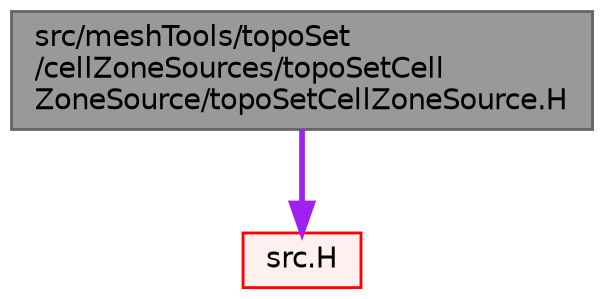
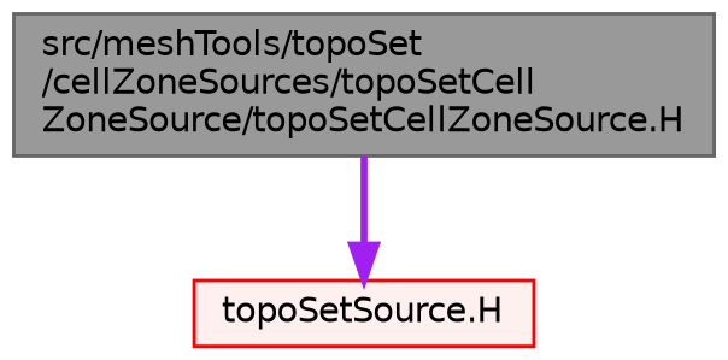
  digraph {
    node [fontname=Helvetica fontsize=10 shape=box style=filled]
    n1 [color=gray40 fillcolor=grey60 fontcolor=black height=0.2 label="src/meshTools/topoSet\l/cellZoneSources/topoSetCell\lZoneSource/topoSetCellZoneSource.H" width=0.4]
-   n2 [color=red fillcolor="#FFF0F0" height=0.2 label="src.H" width=0.4]
+   n2 [color=red fillcolor="#FFF0F0" height=0.2 label="topoSetSource.H" width=0.4]
    n1 -> n2 [color=purple fontname=Helvetica fontsize=10 labelfontname=Helvetica labelfontsize=10 style=bold]
  }
